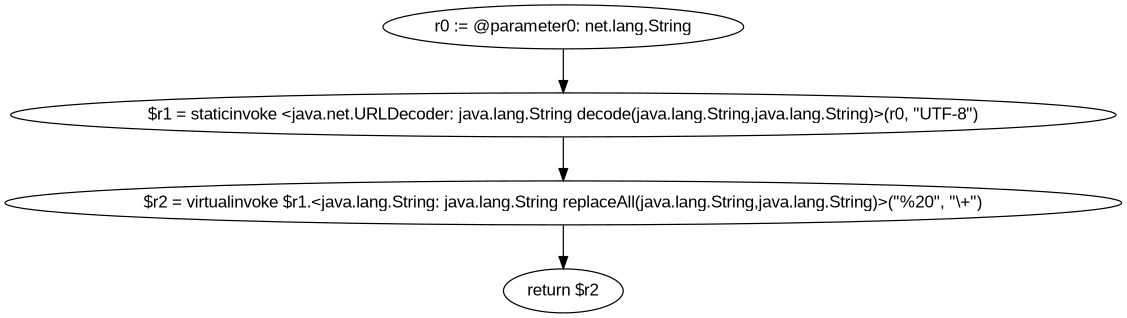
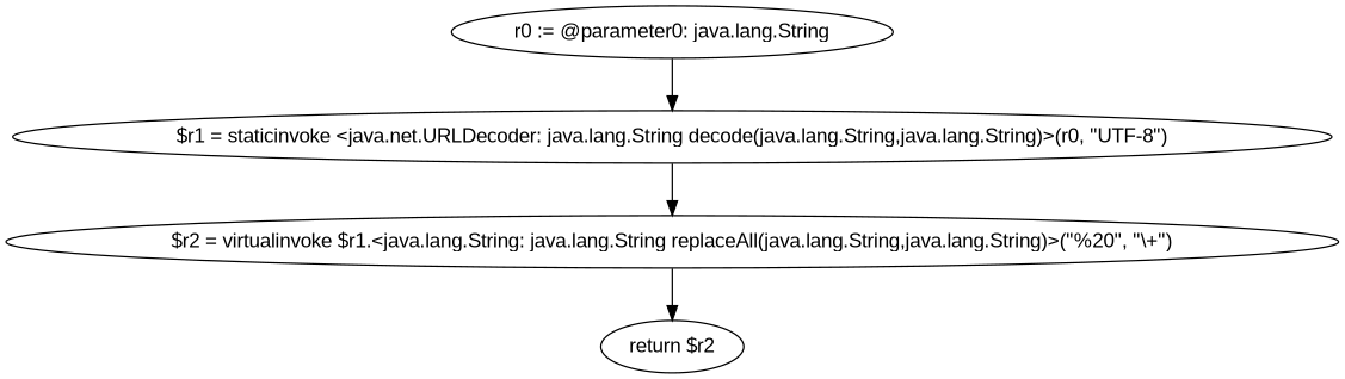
  digraph {
    fontname="Liberation Sans"
    node [fontname="Liberation Sans"]
    edge [fontname="Liberation Sans"]
-   "r0 := @parameter0: java.lang.String" [label="r0 := @parameter0: net.lang.String"]
+   "r0 := @parameter0: java.lang.String"
    "$r1 = staticinvoke <java.net.URLDecoder: java.lang.String decode(java.lang.String,java.lang.String)>(r0, \"UTF-8\")"
    "$r2 = virtualinvoke $r1.<java.lang.String: java.lang.String replaceAll(java.lang.String,java.lang.String)>(\"%20\", \"\\+\")"
    "return $r2"
    "r0 := @parameter0: java.lang.String" -> "$r1 = staticinvoke <java.net.URLDecoder: java.lang.String decode(java.lang.String,java.lang.String)>(r0, \"UTF-8\")"
    "$r1 = staticinvoke <java.net.URLDecoder: java.lang.String decode(java.lang.String,java.lang.String)>(r0, \"UTF-8\")" -> "$r2 = virtualinvoke $r1.<java.lang.String: java.lang.String replaceAll(java.lang.String,java.lang.String)>(\"%20\", \"\\+\")"
    "$r2 = virtualinvoke $r1.<java.lang.String: java.lang.String replaceAll(java.lang.String,java.lang.String)>(\"%20\", \"\\+\")" -> "return $r2"
  }
